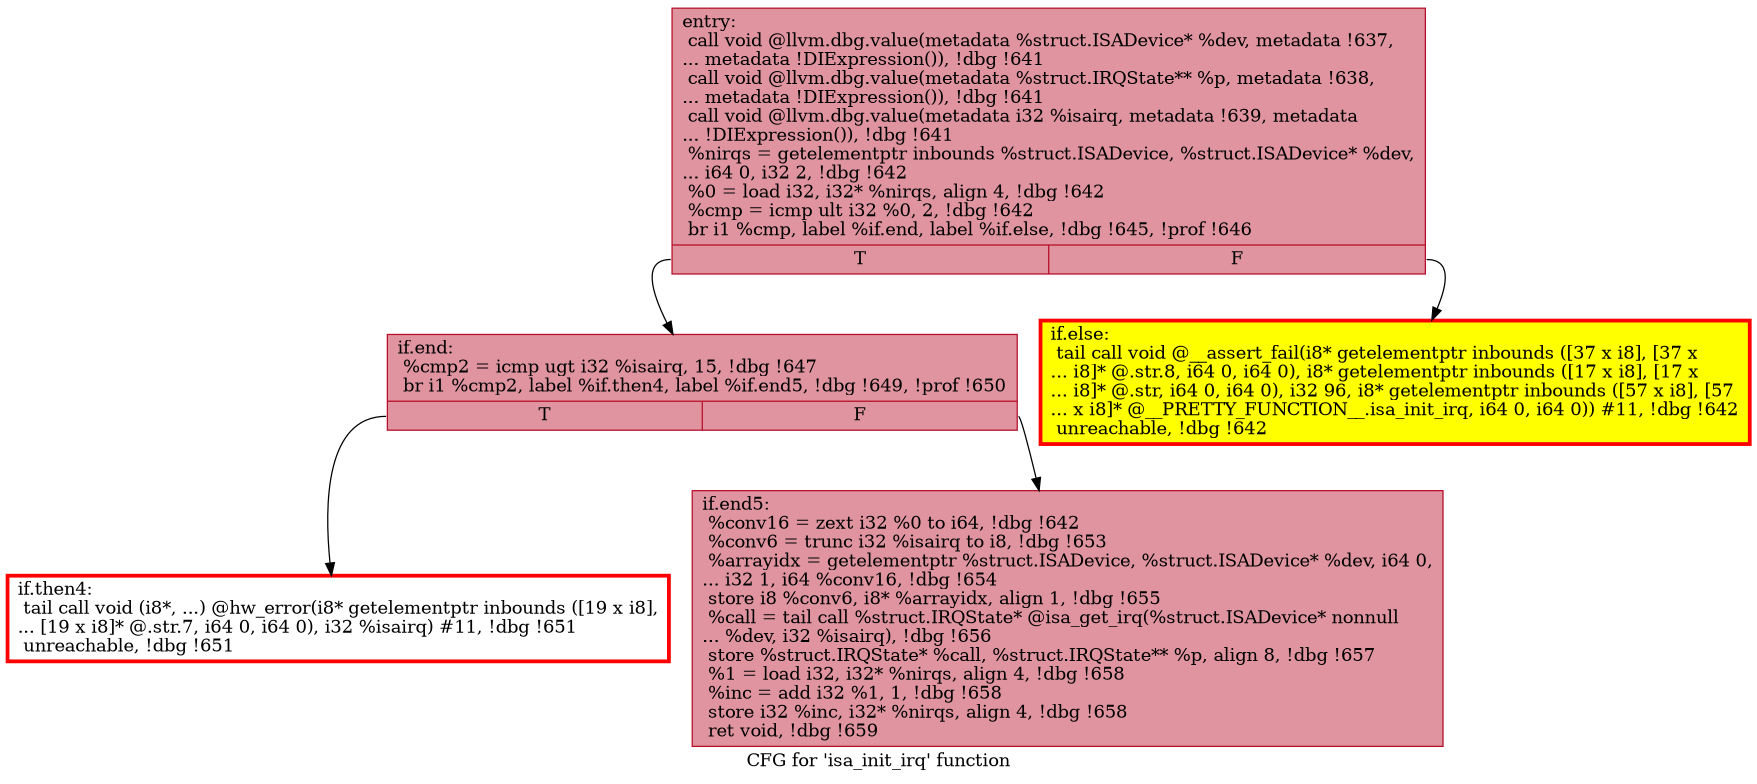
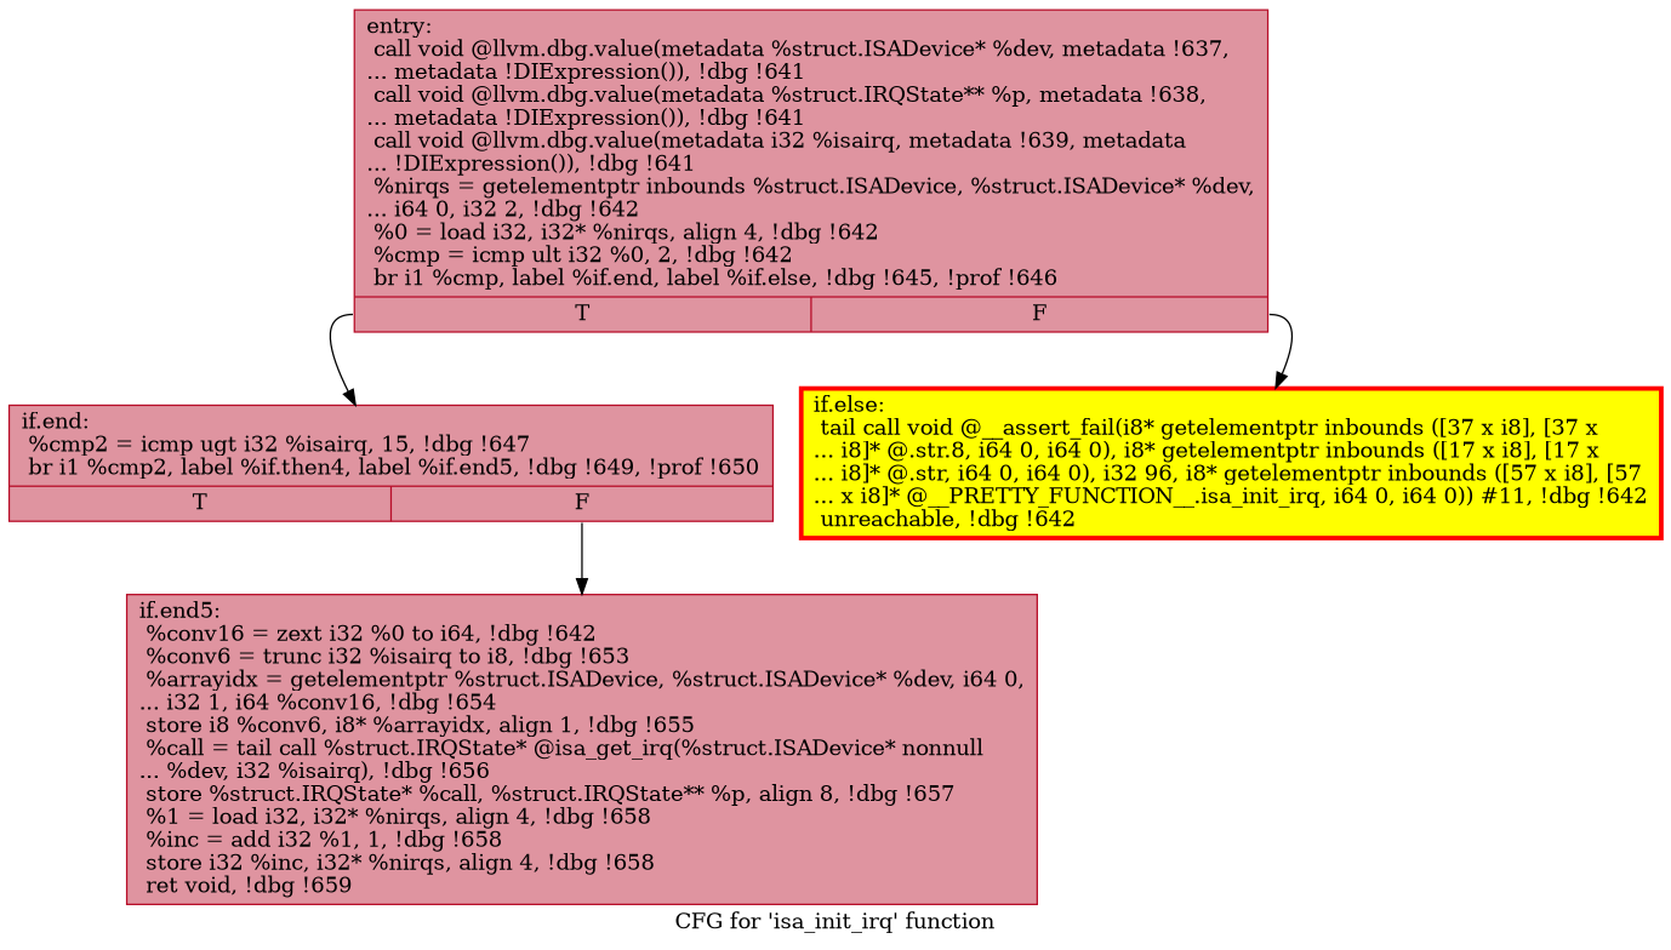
  digraph {
    label="CFG for 'isa_init_irq' function"
    fontname="DejaVu Serif"
    node [color="#b70d28ff" fillcolor="#b70d2870" shape=record style=filled fontname="DejaVu Serif"]
    edge [tailport=s0 fontname="DejaVu Serif"]
    n1 [label="{entry:\l  call void @llvm.dbg.value(metadata %struct.ISADevice* %dev, metadata !637,\l... metadata !DIExpression()), !dbg !641\l  call void @llvm.dbg.value(metadata %struct.IRQState** %p, metadata !638,\l... metadata !DIExpression()), !dbg !641\l  call void @llvm.dbg.value(metadata i32 %isairq, metadata !639, metadata\l... !DIExpression()), !dbg !641\l  %nirqs = getelementptr inbounds %struct.ISADevice, %struct.ISADevice* %dev,\l... i64 0, i32 2, !dbg !642\l  %0 = load i32, i32* %nirqs, align 4, !dbg !642\l  %cmp = icmp ult i32 %0, 2, !dbg !642\l  br i1 %cmp, label %if.end, label %if.else, !dbg !645, !prof !646\l|{<s0>T|<s1>F}}"]
    n2 [label="{if.end:                                           \l  %cmp2 = icmp ugt i32 %isairq, 15, !dbg !647\l  br i1 %cmp2, label %if.then4, label %if.end5, !dbg !649, !prof !650\l|{<s0>T|<s1>F}}"]
    n3 [color=red fillcolor=yellow label="{if.else:                                          \l  tail call void @__assert_fail(i8* getelementptr inbounds ([37 x i8], [37 x\l... i8]* @.str.8, i64 0, i64 0), i8* getelementptr inbounds ([17 x i8], [17 x\l... i8]* @.str, i64 0, i64 0), i32 96, i8* getelementptr inbounds ([57 x i8], [57\l... x i8]* @__PRETTY_FUNCTION__.isa_init_irq, i64 0, i64 0)) #11, !dbg !642\l  unreachable, !dbg !642\l}" penwidth=3.0]
-   n4 [color=red label="{if.then4:                                         \l  tail call void (i8*, ...) @hw_error(i8* getelementptr inbounds ([19 x i8],\l... [19 x i8]* @.str.7, i64 0, i64 0), i32 %isairq) #11, !dbg !651\l  unreachable, !dbg !651\l}" penwidth=3.0 fillcolor="" style=""]
    n5 [label="{if.end5:                                          \l  %conv16 = zext i32 %0 to i64, !dbg !642\l  %conv6 = trunc i32 %isairq to i8, !dbg !653\l  %arrayidx = getelementptr %struct.ISADevice, %struct.ISADevice* %dev, i64 0,\l... i32 1, i64 %conv16, !dbg !654\l  store i8 %conv6, i8* %arrayidx, align 1, !dbg !655\l  %call = tail call %struct.IRQState* @isa_get_irq(%struct.ISADevice* nonnull\l... %dev, i32 %isairq), !dbg !656\l  store %struct.IRQState* %call, %struct.IRQState** %p, align 8, !dbg !657\l  %1 = load i32, i32* %nirqs, align 4, !dbg !658\l  %inc = add i32 %1, 1, !dbg !658\l  store i32 %inc, i32* %nirqs, align 4, !dbg !658\l  ret void, !dbg !659\l}"]
    n1 -> n2
    n1 -> n3 [tailport=s1]
-   n2 -> n4
    n2 -> n5 [tailport=s1]
  }
